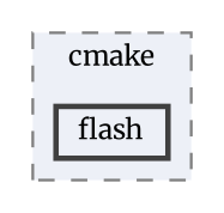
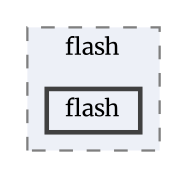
  digraph {
    compound=true
    fontname=Merriweather
    n1 [color=grey25 fillcolor="#edf0f7" fontname=Merriweather fontsize=10 height=0.2 label=flash shape=box style="filled,bold" width=0.4]
    subgraph cluster_1 {
      bgcolor="#edf0f7"
      fontsize=10
-     label=cmake
+     label=flash
      pencolor=grey50
      style="filled,dashed"
      n1
    }
  }
